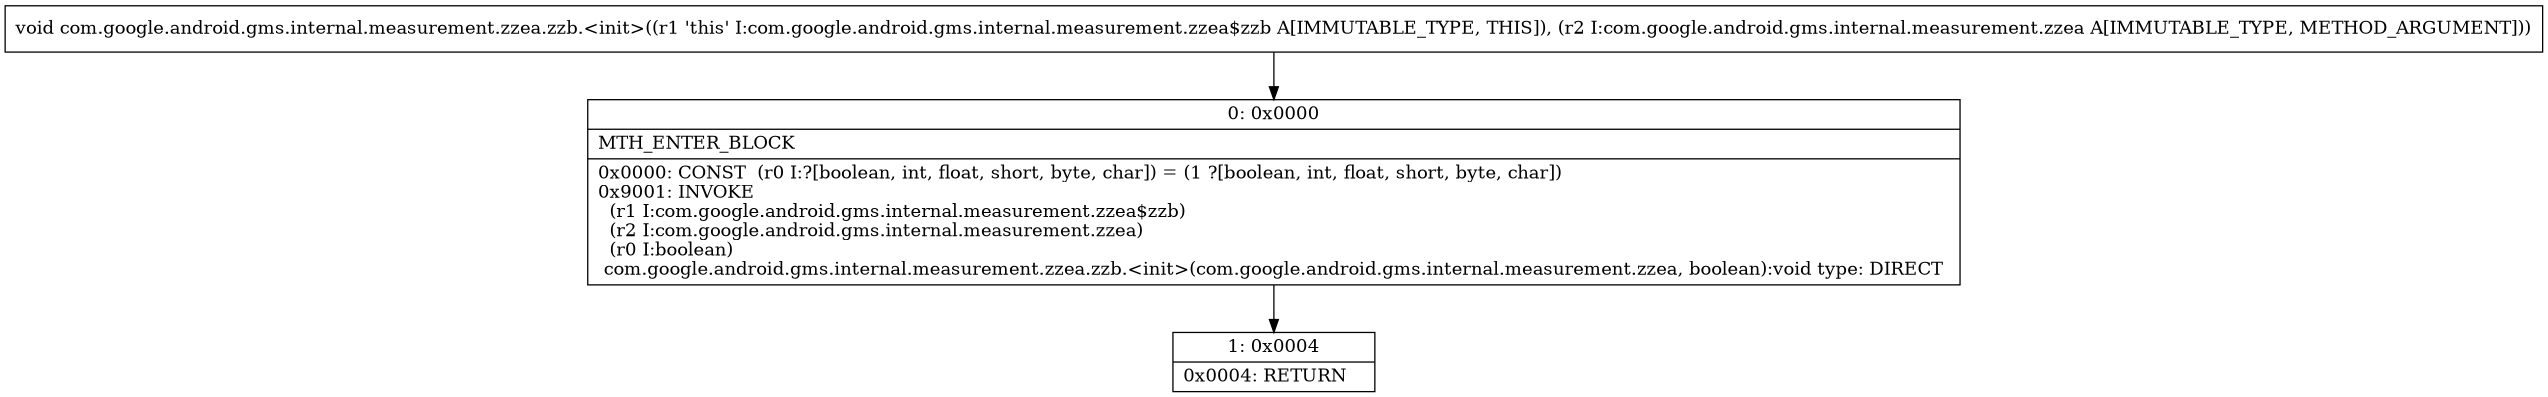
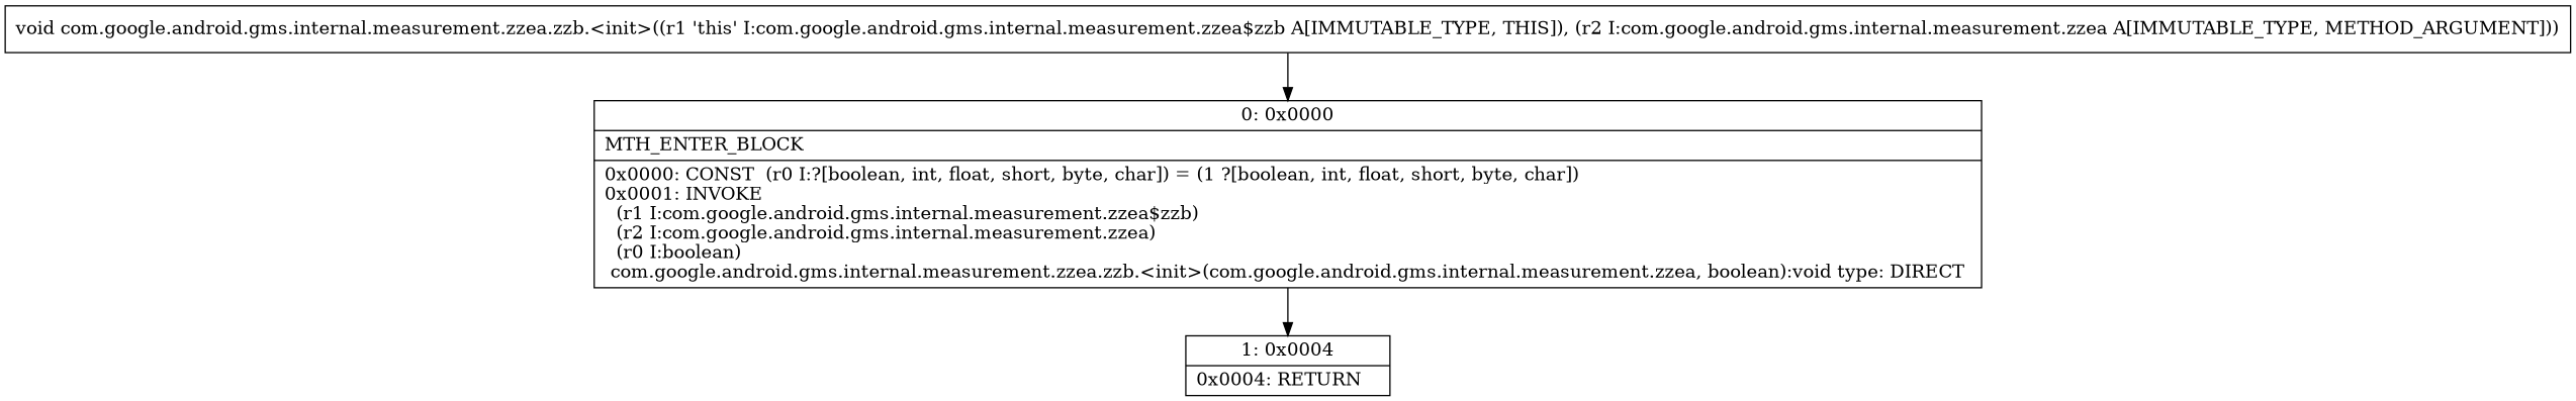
  digraph {
    node [shape=record]
-   n1 [label="{0\:\ 0x0000|MTH_ENTER_BLOCK\l|0x0000: CONST  (r0 I:?[boolean, int, float, short, byte, char]) = (1 ?[boolean, int, float, short, byte, char]) \l0x9001: INVOKE  \l  (r1 I:com.google.android.gms.internal.measurement.zzea$zzb)\l  (r2 I:com.google.android.gms.internal.measurement.zzea)\l  (r0 I:boolean)\l com.google.android.gms.internal.measurement.zzea.zzb.\<init\>(com.google.android.gms.internal.measurement.zzea, boolean):void type: DIRECT \l}"]
+   n1 [label="{0\:\ 0x0000|MTH_ENTER_BLOCK\l|0x0000: CONST  (r0 I:?[boolean, int, float, short, byte, char]) = (1 ?[boolean, int, float, short, byte, char]) \l0x0001: INVOKE  \l  (r1 I:com.google.android.gms.internal.measurement.zzea$zzb)\l  (r2 I:com.google.android.gms.internal.measurement.zzea)\l  (r0 I:boolean)\l com.google.android.gms.internal.measurement.zzea.zzb.\<init\>(com.google.android.gms.internal.measurement.zzea, boolean):void type: DIRECT \l}"]
    n2 [label="{1\:\ 0x0004|0x0004: RETURN   \l}"]
    n3 [label="{void com.google.android.gms.internal.measurement.zzea.zzb.\<init\>((r1 'this' I:com.google.android.gms.internal.measurement.zzea$zzb A[IMMUTABLE_TYPE, THIS]), (r2 I:com.google.android.gms.internal.measurement.zzea A[IMMUTABLE_TYPE, METHOD_ARGUMENT])) }"]
    n1 -> n2
    n3 -> n1
  }
